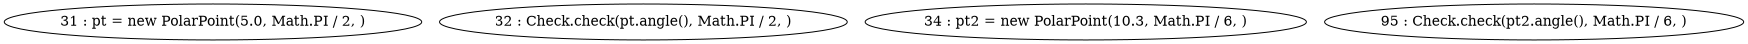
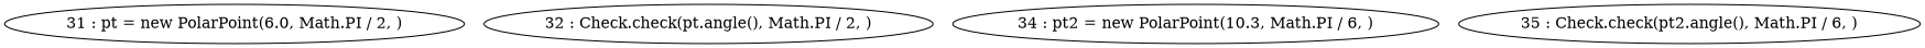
  digraph {
-   "31 : pt = new PolarPoint(5.0, Math.PI / 2, )"
+   "31 : pt = new PolarPoint(5.0, Math.PI / 2, )" [label="31 : pt = new PolarPoint(6.0, Math.PI / 2, )"]
    "32 : Check.check(pt.angle(), Math.PI / 2, )"
    "34 : pt2 = new PolarPoint(10.3, Math.PI / 6, )"
-   "35 : Check.check(pt2.angle(), Math.PI / 6, )" [label="95 : Check.check(pt2.angle(), Math.PI / 6, )"]
+   "35 : Check.check(pt2.angle(), Math.PI / 6, )"
  }
